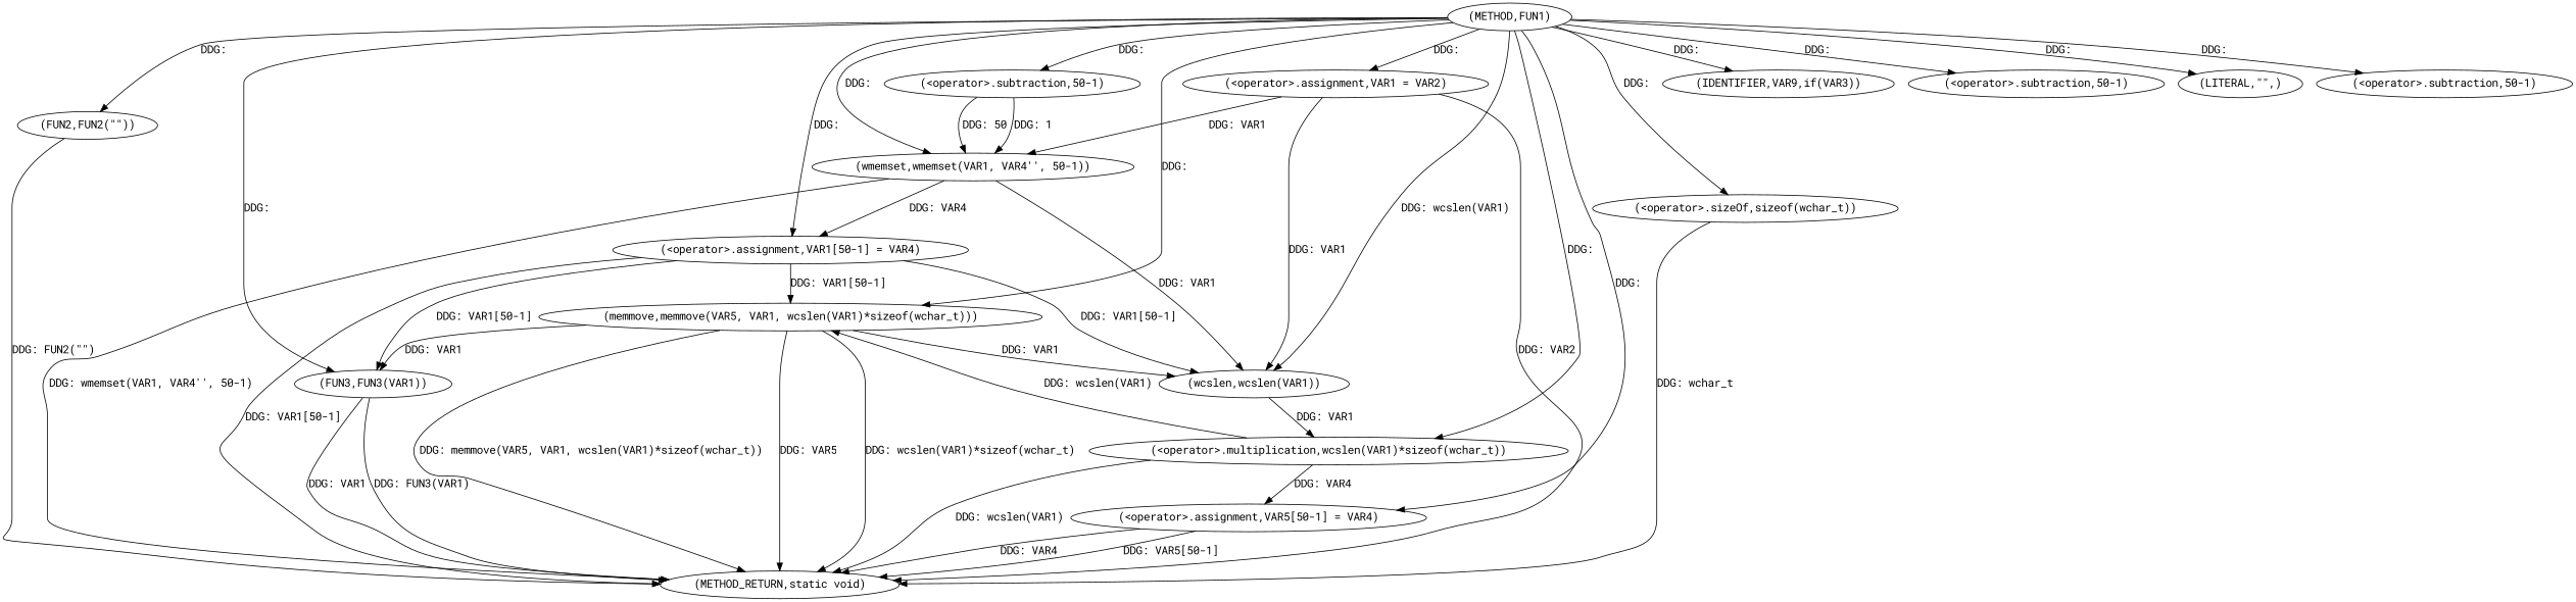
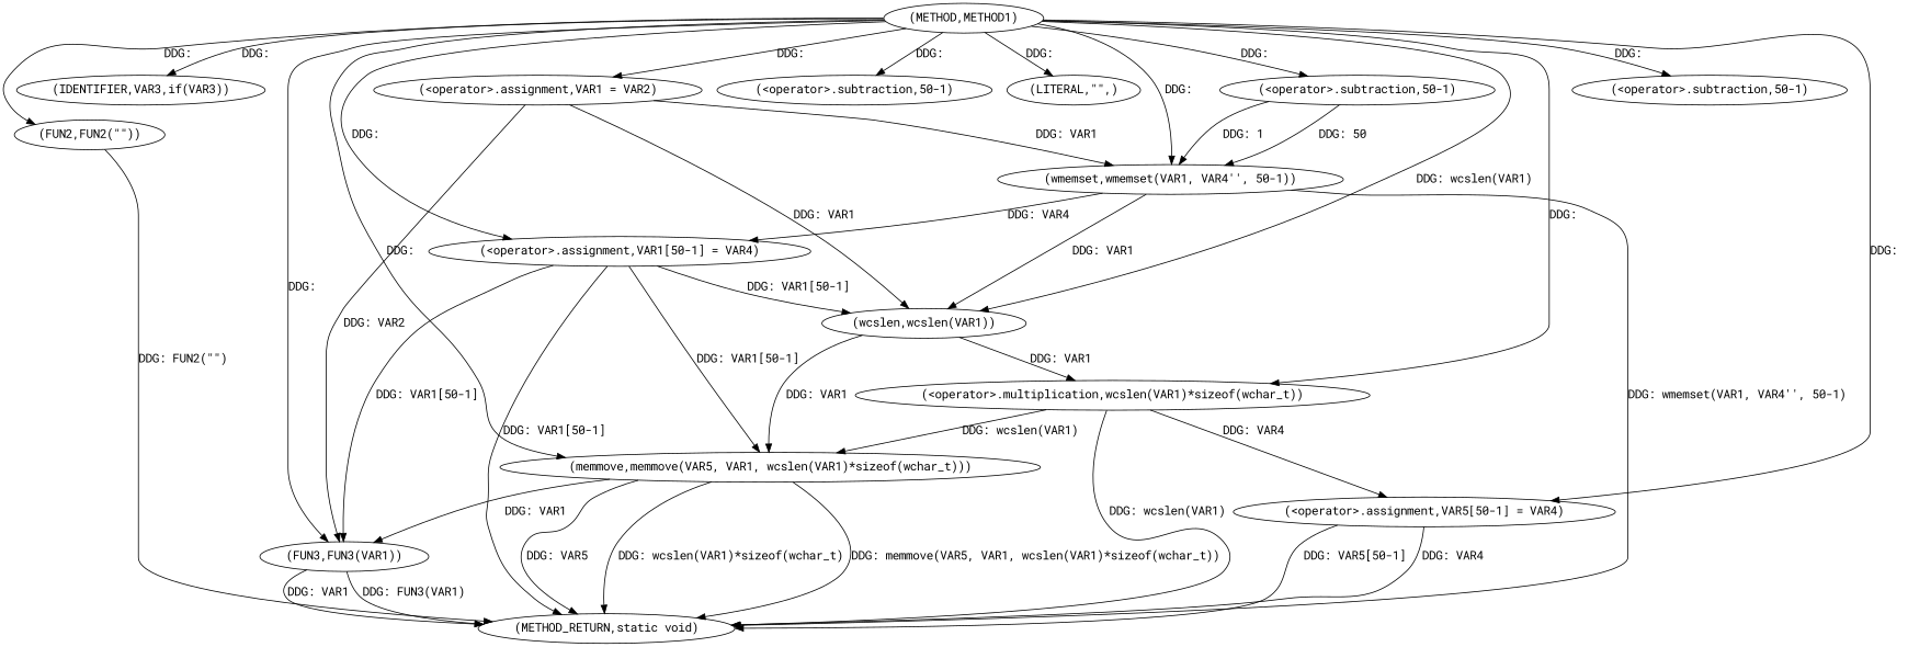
  digraph {
    fontname="Roboto Mono"
    node [fontname="Roboto Mono"]
    edge [fontname="Roboto Mono"]
-   n1 [label="(METHOD,FUN1)"]
+   n1 [label="(METHOD,METHOD1)"]
    n2 [label="(<operator>.assignment,VAR1 = VAR2)"]
-   n3 [label="(IDENTIFIER,VAR9,if(VAR3))"]
+   n3 [label="(IDENTIFIER,VAR3,if(VAR3))"]
    n4 [label="(FUN2,FUN2(\"\"))"]
    n5 [label="(wmemset,wmemset(VAR1, VAR4'', 50-1))"]
    n6 [label="(<operator>.subtraction,50-1)"]
    n7 [label="(<operator>.assignment,VAR1[50-1] = VAR4)"]
    n8 [label="(<operator>.subtraction,50-1)"]
    n9 [label="(LITERAL,\"\",)"]
    n10 [label="(memmove,memmove(VAR5, VAR1, wcslen(VAR1)*sizeof(wchar_t)))"]
    n11 [label="(<operator>.multiplication,wcslen(VAR1)*sizeof(wchar_t))"]
    n12 [label="(wcslen,wcslen(VAR1))"]
-   n13 [label="(<operator>.sizeOf,sizeof(wchar_t))"]
    n14 [label="(<operator>.assignment,VAR5[50-1] = VAR4)"]
    n15 [label="(<operator>.subtraction,50-1)"]
    n16 [label="(FUN3,FUN3(VAR1))"]
    n17 [label="(METHOD_RETURN,static void)"]
    n1 -> n2 [label="DDG: "]
    n1 -> n3 [label="DDG: "]
    n1 -> n4 [label="DDG: "]
    n1 -> n5 [label="DDG: "]
    n1 -> n6 [label="DDG: "]
    n1 -> n7 [label="DDG: "]
    n1 -> n8 [label="DDG: "]
    n1 -> n9 [label="DDG: "]
    n1 -> n10 [label="DDG: "]
    n1 -> n11 [label="DDG: "]
    n1 -> n12 [label="DDG: wcslen(VAR1)"]
-   n1 -> n13 [label="DDG: "]
    n1 -> n14 [label="DDG: "]
    n1 -> n15 [label="DDG: "]
    n1 -> n16 [label="DDG: "]
    n2 -> n5 [label="DDG: VAR1"]
    n2 -> n12 [label="DDG: VAR1"]
-   n2 -> n17 [label="DDG: VAR2"]
+   n2 -> n16 [label="DDG: VAR2"]
    n4 -> n17 [label="DDG: FUN2(\"\")"]
    n5 -> n7 [label="DDG: VAR4"]
    n5 -> n12 [label="DDG: VAR1"]
    n5 -> n17 [label="DDG: wmemset(VAR1, VAR4'', 50-1)"]
    n6 -> n5 [label="DDG: 50"]
    n6 -> n5 [label="DDG: 1"]
    n7 -> n10 [label="DDG: VAR1[50-1]"]
    n7 -> n12 [label="DDG: VAR1[50-1]"]
    n7 -> n16 [label="DDG: VAR1[50-1]"]
    n7 -> n17 [label="DDG: VAR1[50-1]"]
    n10 -> n16 [label="DDG: VAR1"]
    n10 -> n17 [label="DDG: VAR5"]
    n10 -> n17 [label="DDG: wcslen(VAR1)*sizeof(wchar_t)"]
    n10 -> n17 [label="DDG: memmove(VAR5, VAR1, wcslen(VAR1)*sizeof(wchar_t))"]
    n11 -> n10 [label="DDG: wcslen(VAR1)"]
    n11 -> n14 [label="DDG: VAR4"]
    n11 -> n17 [label="DDG: wcslen(VAR1)"]
-   n10 -> n12 [label="DDG: VAR1"]
+   n12 -> n10 [label="DDG: VAR1"]
    n12 -> n11 [label="DDG: VAR1"]
-   n13 -> n17 [label="DDG: wchar_t"]
    n14 -> n17 [label="DDG: VAR5[50-1]"]
    n14 -> n17 [label="DDG: VAR4"]
    n16 -> n17 [label="DDG: FUN3(VAR1)"]
    n16 -> n17 [label="DDG: VAR1"]
  }
